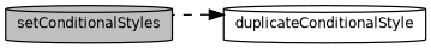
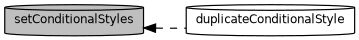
  digraph {
    rankdir=LR
    node [color=black fontname=Helvetica fontsize=10 shape=cylinder style=filled]
    n1 [fillcolor=grey75 fontcolor=black height=0.2 label=setConditionalStyles width=0.4]
    n2 [fillcolor=white height=0.2 label=duplicateConditionalStyle width=0.4]
-   n2 -> n1 [color=black dir=back fontname=Helvetica fontsize=10 labelfontname=Helvetica labelfontsize=10 style=dashed]
+   n1 -> n2 [color=black dir=back fontname=Helvetica fontsize=10 labelfontname=Helvetica labelfontsize=10 style=dashed]
  }
